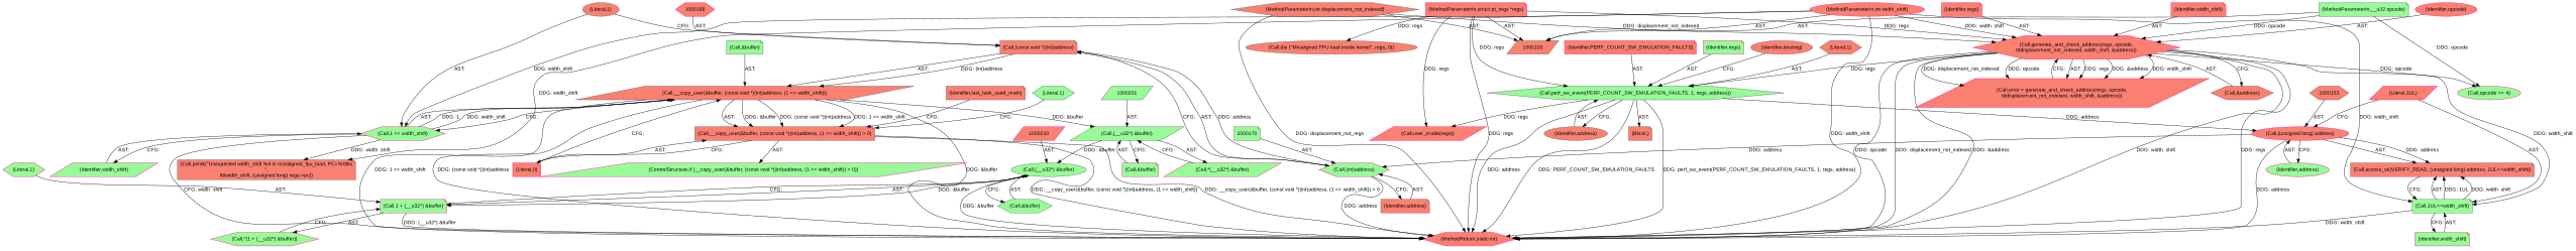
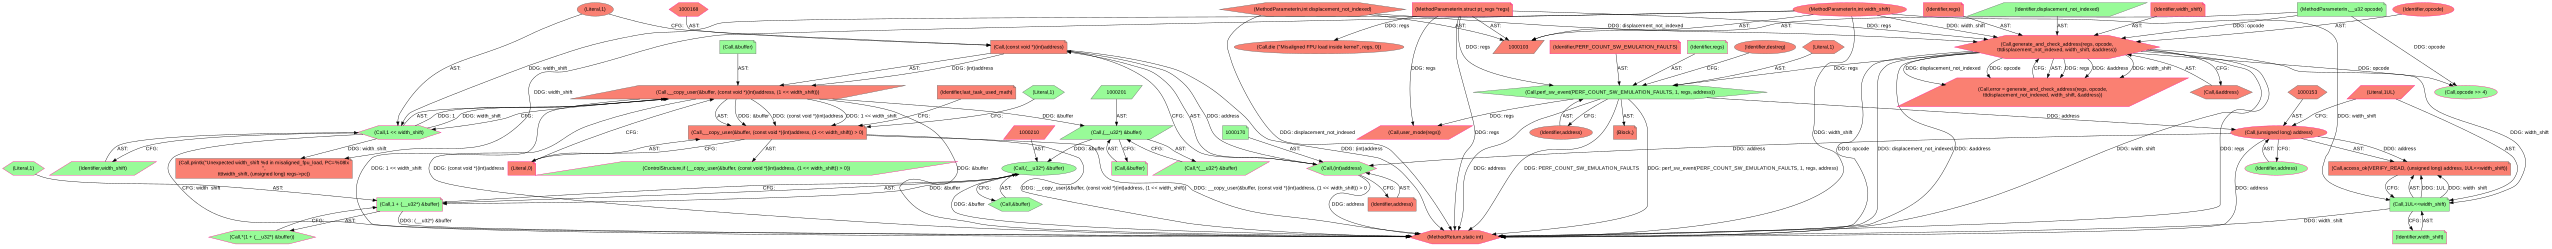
  digraph {
    fontname="Liberation Sans"
    node [color=gray40 fillcolor=salmon fontname="Liberation Sans" shape=note style=filled]
    edge [fontname="Liberation Sans"]
    n1 [label="(Call,__copy_user(&buffer, (const void *)(int)address, (1 << width_shift)))" shape=parallelogram]
    n2 [color=deeppink fillcolor=palegreen label="(Call,1 << width_shift)" shape=hexagon]
    n3 [label="(Call,__copy_user(&buffer, (const void *)(int)address, (1 << width_shift)) > 0)"]
    n4 [fillcolor=palegreen label="(Call,(__u32*) &buffer)" shape=parallelogram]
    n5 [color=deeppink label="(MethodReturn,static int)" shape=hexagon]
    n6 [label="(Call,printk(\"Unexpected width_shift %d in misaligned_fpu_load, PC=%08lx\n\",\n\t\t\t\twidth_shift, (unsigned long) regs->pc))"]
    n7 [color=deeppink fillcolor=palegreen label="(Identifier,width_shift)" shape=parallelogram]
    n8 [color=deeppink label="(Literal,0)"]
    n9 [color=deeppink fillcolor=palegreen label="(ControlStructure,if (__copy_user(&buffer, (const void *)(int)address, (1 << width_shift)) > 0))" shape=parallelogram]
    n10 [fillcolor=palegreen label="(Call,(__u32*) &buffer)" shape=ellipse]
    n11 [color=deeppink fillcolor=palegreen label="(Call,*(__u32*) &buffer)" shape=parallelogram]
    n12 [color=deeppink fillcolor=palegreen label="(Call,&buffer)"]
    n13 [label="(Call,(const void *)(int)address)"]
    n14 [color=deeppink fillcolor=palegreen label="(Call,(int)address)" shape=hexagon]
    n15 [label="(Identifier,address)"]
    n16 [color=deeppink label="(Call,(unsigned long) address)" shape=ellipse]
    n17 [label="(Call,access_ok(VERIFY_READ, (unsigned long) address, 1UL<<width_shift))"]
    n18 [color=deeppink fillcolor=palegreen label="(Identifier,address)" shape=ellipse]
    n19 [fillcolor=palegreen label="(Call,1UL<<width_shift)"]
    n20 [fillcolor=palegreen label="(Call,perf_sw_event(PERF_COUNT_SW_EMULATION_FAULTS, 1, regs, address))" shape=hexagon]
    n21 [color=deeppink label="(Call,user_mode(regs))" shape=parallelogram]
    n22 [label="(Identifier,address)" shape=ellipse]
    n23 [label="(Block,)"]
    n24 [color=deeppink label="(Call,generate_and_check_address(regs, opcode,\n\t\t\tdisplacement_not_indexed, width_shift, &address))" shape=hexagon]
    n25 [color=deeppink label="(Call,error = generate_and_check_address(regs, opcode,\n\t\t\tdisplacement_not_indexed, width_shift, &address))" shape=parallelogram]
    n26 [label="(Call,&address)" shape=hexagon]
    n27 [color=deeppink fillcolor=palegreen label="(Call,opcode >> 4)" shape=ellipse]
    n28 [color=deeppink fillcolor=palegreen label="(Identifier,width_shift)"]
    n29 [color=deeppink label="(MethodParameterIn,struct pt_regs *regs)"]
    n30 [label="(Call,die (\"Misaligned FPU load inside kernel\", regs, 0))" shape=ellipse]
    1000103 [shape=parallelogram]
    n32 [fillcolor=palegreen label="(MethodParameterIn,__u32 opcode)"]
    n33 [label="(MethodParameterIn,int displacement_not_indexed)" shape=hexagon]
    n34 [color=deeppink label="(MethodParameterIn,int width_shift)" shape=ellipse]
    n35 [color=deeppink fillcolor=palegreen label="(Call,1 + (__u32*) &buffer)"]
    n36 [fillcolor=palegreen label="(Call,&buffer)" shape=hexagon]
    n37 [color=deeppink fillcolor=palegreen label="(Call,*(1 + (__u32*) &buffer))" shape=hexagon]
+   n38 [fillcolor=palegreen label="(Identifier,displacement_not_indexed)" shape=parallelogram]
    n39 [color=deeppink label="(Identifier,PERF_COUNT_SW_EMULATION_FAULTS)"]
    n40 [color=deeppink label="(Identifier,width_shift)"]
    n41 [fillcolor=palegreen label="(Call,&buffer)"]
    n42 [color=deeppink fillcolor=palegreen label="(Literal,1)" shape=hexagon]
    n43 [color=deeppink fillcolor=palegreen label="(Identifier,regs)"]
    n44 [color=deeppink label="(Literal,1UL)" shape=parallelogram]
    n45 [label="(Literal,1)" shape=ellipse]
    n46 [color=deeppink label="(Identifier,opcode)" shape=ellipse]
    n47 [label="(Identifier,destreg)" shape=ellipse]
    n48 [color=deeppink label="(Identifier,regs)"]
    n49 [label="(Literal,1)" shape=hexagon]
    n50 [label="(Identifier,last_task_used_math)"]
    n51 [fillcolor=palegreen label="(Literal,1)" shape=hexagon]
    1000168 [color=deeppink shape=hexagon]
    1000170 [fillcolor=palegreen]
    1000153 [shape=hexagon]
    1000201 [fillcolor=palegreen shape=parallelogram]
    1000210 [color=deeppink shape=parallelogram]
    n1 -> n2 [label="CFG: "]
    n1 -> n3 [label="AST: "]
    n1 -> n3 [label="DDG: &buffer"]
    n1 -> n3 [label="DDG: (const void *)(int)address"]
    n1 -> n3 [label="DDG: 1 << width_shift"]
    n1 -> n4 [label="DDG: &buffer"]
    n1 -> n5 [label="DDG: 1 << width_shift"]
    n1 -> n5 [label="DDG: (const void *)(int)address"]
    n1 -> n5 [label="DDG: &buffer"]
    n2 -> n1 [label="AST: "]
    n2 -> n1 [label="DDG: 1"]
    n2 -> n1 [label="DDG: width_shift"]
    n2 -> n5 [label="CFG: width_shift"]
    n2 -> n6 [label="DDG: width_shift"]
    n2 -> n7 [label="CFG: "]
    n3 -> n5 [label="DDG: __copy_user(&buffer, (const void *)(int)address, (1 << width_shift))"]
    n3 -> n5 [label="DDG: __copy_user(&buffer, (const void *)(int)address, (1 << width_shift)) > 0"]
    n3 -> n8 [label="CFG: "]
    n3 -> n9 [label="AST: "]
    n4 -> n10 [label="DDG: &buffer"]
    n4 -> n11 [label="AST: "]
    n4 -> n12 [label="CFG: "]
    n7 -> n2 [label="AST: "]
    n8 -> n1 [label="CFG: "]
    n8 -> n3 [label="AST: "]
    n10 -> n5 [label="DDG: &buffer"]
    n10 -> n35 [label="AST: "]
    n10 -> n35 [label="DDG: &buffer"]
    n10 -> n36 [label="CFG: "]
    n11 -> n4 [label="CFG: "]
    n12 -> n4 [label="AST: "]
    n13 -> n1 [label="AST: "]
    n13 -> n1 [label="DDG: (int)address"]
+   n13 -> n5 [label="DDG: (int)address"]
    n13 -> n14 [label="CFG: "]
    n14 -> n5 [label="DDG: address"]
    n14 -> n13 [label="AST: "]
    n14 -> n13 [label="DDG: address"]
    n14 -> n15 [label="CFG: "]
    n15 -> n14 [label="AST: "]
    n16 -> n5 [label="DDG: address"]
    n16 -> n14 [label="DDG: address"]
    n16 -> n17 [label="AST: "]
    n16 -> n17 [label="DDG: address"]
    n16 -> n18 [label="CFG: "]
    n17 -> n19 [label="CFG: "]
    n18 -> n16 [label="AST: "]
    n19 -> n5 [label="DDG: width_shift"]
    n19 -> n17 [label="AST: "]
    n19 -> n17 [label="DDG: 1UL"]
    n19 -> n17 [label="DDG: width_shift"]
    n19 -> n28 [label="CFG: "]
    n20 -> n5 [label="DDG: PERF_COUNT_SW_EMULATION_FAULTS"]
    n20 -> n5 [label="DDG: perf_sw_event(PERF_COUNT_SW_EMULATION_FAULTS, 1, regs, address)"]
    n20 -> n5 [label="DDG: address"]
    n20 -> n16 [label="DDG: address"]
    n20 -> n21 [label="DDG: regs"]
    n20 -> n22 [label="CFG: "]
    n20 -> n23 [label="AST: "]
    n22 -> n20 [label="AST: "]
    n24 -> n5 [label="DDG: opcode"]
    n24 -> n5 [label="DDG: displacement_not_indexed"]
    n24 -> n5 [label="DDG: &address"]
    n24 -> n5 [label="DDG: width_shift"]
    n24 -> n5 [label="DDG: regs"]
    n24 -> n19 [label="DDG: width_shift"]
    n24 -> n20 [label="DDG: regs"]
    n24 -> n25 [label="AST: "]
    n24 -> n25 [label="DDG: regs"]
    n24 -> n25 [label="DDG: &address"]
    n24 -> n25 [label="DDG: width_shift"]
    n24 -> n25 [label="DDG: displacement_not_indexed"]
    n24 -> n25 [label="DDG: opcode"]
    n24 -> n26 [label="CFG: "]
    n24 -> n27 [label="DDG: opcode"]
    n25 -> n24 [label="CFG: "]
    n26 -> n24 [label="AST: "]
    n28 -> n19 [label="AST: "]
    n29 -> n5 [label="DDG: regs"]
    n29 -> n20 [label="DDG: regs"]
    n29 -> n21 [label="DDG: regs"]
    n29 -> n24 [label="DDG: regs"]
    n29 -> n30 [label="DDG: regs"]
    n29 -> 1000103 [label="AST: "]
    n32 -> n24 [label="DDG: opcode"]
    n32 -> n27 [label="DDG: opcode"]
    n32 -> 1000103 [label="AST: "]
-   n33 -> n5 [label="DDG: displacement_not_regs"]
+   n33 -> n5 [label="DDG: displacement_not_indexed"]
    n33 -> n24 [label="DDG: displacement_not_indexed"]
    n33 -> 1000103 [label="AST: "]
    n34 -> n2 [label="DDG: width_shift"]
    n34 -> n5 [label="DDG: width_shift"]
    n34 -> n6 [label="DDG: width_shift"]
    n34 -> n19 [label="DDG: width_shift"]
    n34 -> n24 [label="DDG: width_shift"]
    n34 -> 1000103 [label="AST: "]
    n35 -> n5 [label="DDG: (__u32*) &buffer"]
    n35 -> n10 [label="CFG: "]
    n35 -> n37 [label="AST: "]
    n36 -> n10 [label="AST: "]
    n37 -> n35 [label="CFG: "]
+   n38 -> n24 [label="AST: "]
    n39 -> n20 [label="AST: "]
    n40 -> n24 [label="AST: "]
    n41 -> n1 [label="AST: "]
    n42 -> n35 [label="AST: "]
    n43 -> n20 [label="AST: "]
    n44 -> n16 [label="CFG: "]
    n44 -> n19 [label="AST: "]
    n45 -> n2 [label="AST: "]
    n45 -> n13 [label="CFG: "]
    n46 -> n24 [label="AST: "]
    n47 -> n20 [label="CFG: "]
    n48 -> n24 [label="AST: "]
    n49 -> n20 [label="AST: "]
    n50 -> n3 [label="CFG: "]
    n51 -> n3 [label="CFG: "]
    1000168 -> n13 [label="AST: "]
    1000170 -> n14 [label="AST: "]
    1000153 -> n16 [label="AST: "]
    1000201 -> n4 [label="AST: "]
    1000210 -> n10 [label="AST: "]
  }
